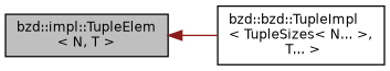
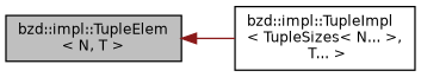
  digraph {
    rankdir=LR
    node [color=black fontname=Helvetica fontsize=10 shape=record style=filled]
    n1 [fillcolor=grey75 fontcolor=black height=0.2 label="bzd::impl::TupleElem\l\< N, T \>" width=0.4]
-   n2 [fillcolor=white height=0.2 label="bzd::bzd::TupleImpl\l\< TupleSizes\< N... \>,\l T... \>" width=0.4]
+   n2 [fillcolor=white height=0.2 label="bzd::impl::TupleImpl\l\< TupleSizes\< N... \>,\l T... \>" width=0.4]
    n1 -> n2 [color=firebrick4 dir=back fontname=Helvetica fontsize=10 labelfontname=Helvetica labelfontsize=10 style=solid]
  }
